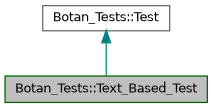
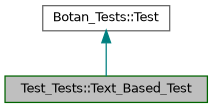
  digraph {
    node [fontname=Helvetica fontsize=10 shape=record style=filled]
-   n1 [color=darkgreen fillcolor=grey75 fontcolor=black height=0.2 label="Botan_Tests::Text_Based_Test" width=0.4]
+   n1 [color=darkgreen fillcolor=grey75 fontcolor=black height=0.2 label="Test_Tests::Text_Based_Test" width=0.4]
    n2 [color=gray40 fillcolor=white height=0.2 label="Botan_Tests::Test" width=0.4]
    n2 -> n1 [color=teal dir=back fontname=Helvetica fontsize=10 labelfontname=Helvetica labelfontsize=10 style=solid]
  }
